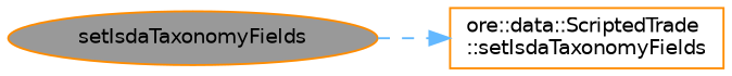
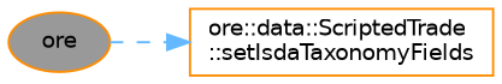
  digraph {
    rankdir=LR
    node [color=darkorange fontname=Helvetica fontsize=10 style=filled]
-   n1 [fillcolor=grey60 fontcolor=black height=0.2 label=setIsdaTaxonomyFields shape=ellipse width=0.4]
+   n1 [fillcolor=grey60 fontcolor=black height=0.2 label=ore shape=ellipse width=0.4]
    n2 [fillcolor=white height=0.2 label="ore::data::ScriptedTrade\l::setIsdaTaxonomyFields" shape=box width=0.4]
    n1 -> n2 [color=steelblue1 fontname=Helvetica fontsize=10 labelfontname=Helvetica labelfontsize=10 style=dashed]
  }
